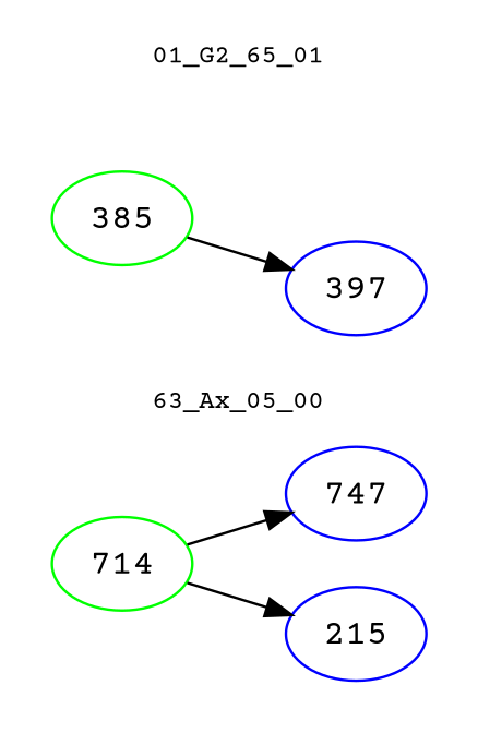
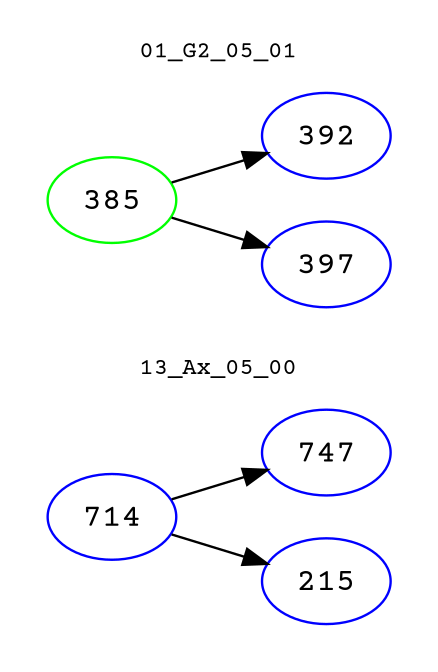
  digraph {
    fontname="Courier Prime"
    rankdir=LR
    node [color=blue fontname="Courier Prime"]
    edge [color=black fontname="Courier Prime"]
-   n1 [color=green label=714]
+   n1 [label=714]
    n2 [label=215]
    n3 [label=747]
    n4 [color=green label=385]
    n5 [label=397]
+   n6 [label=392]
    subgraph cluster_1 {
      color=white
      fontsize=10
-     label="63_Ax_05_00"
+     label="13_Ax_05_00"
      n1
      n2
      n3
    }
    subgraph cluster_2 {
      color=white
      fontsize=10
-     label="01_G2_65_01"
+     label="01_G2_05_01"
      n4
      n5
+     n6
    }
    n1 -> n2
    n1 -> n3
    n4 -> n5
+   n4 -> n6
  }
